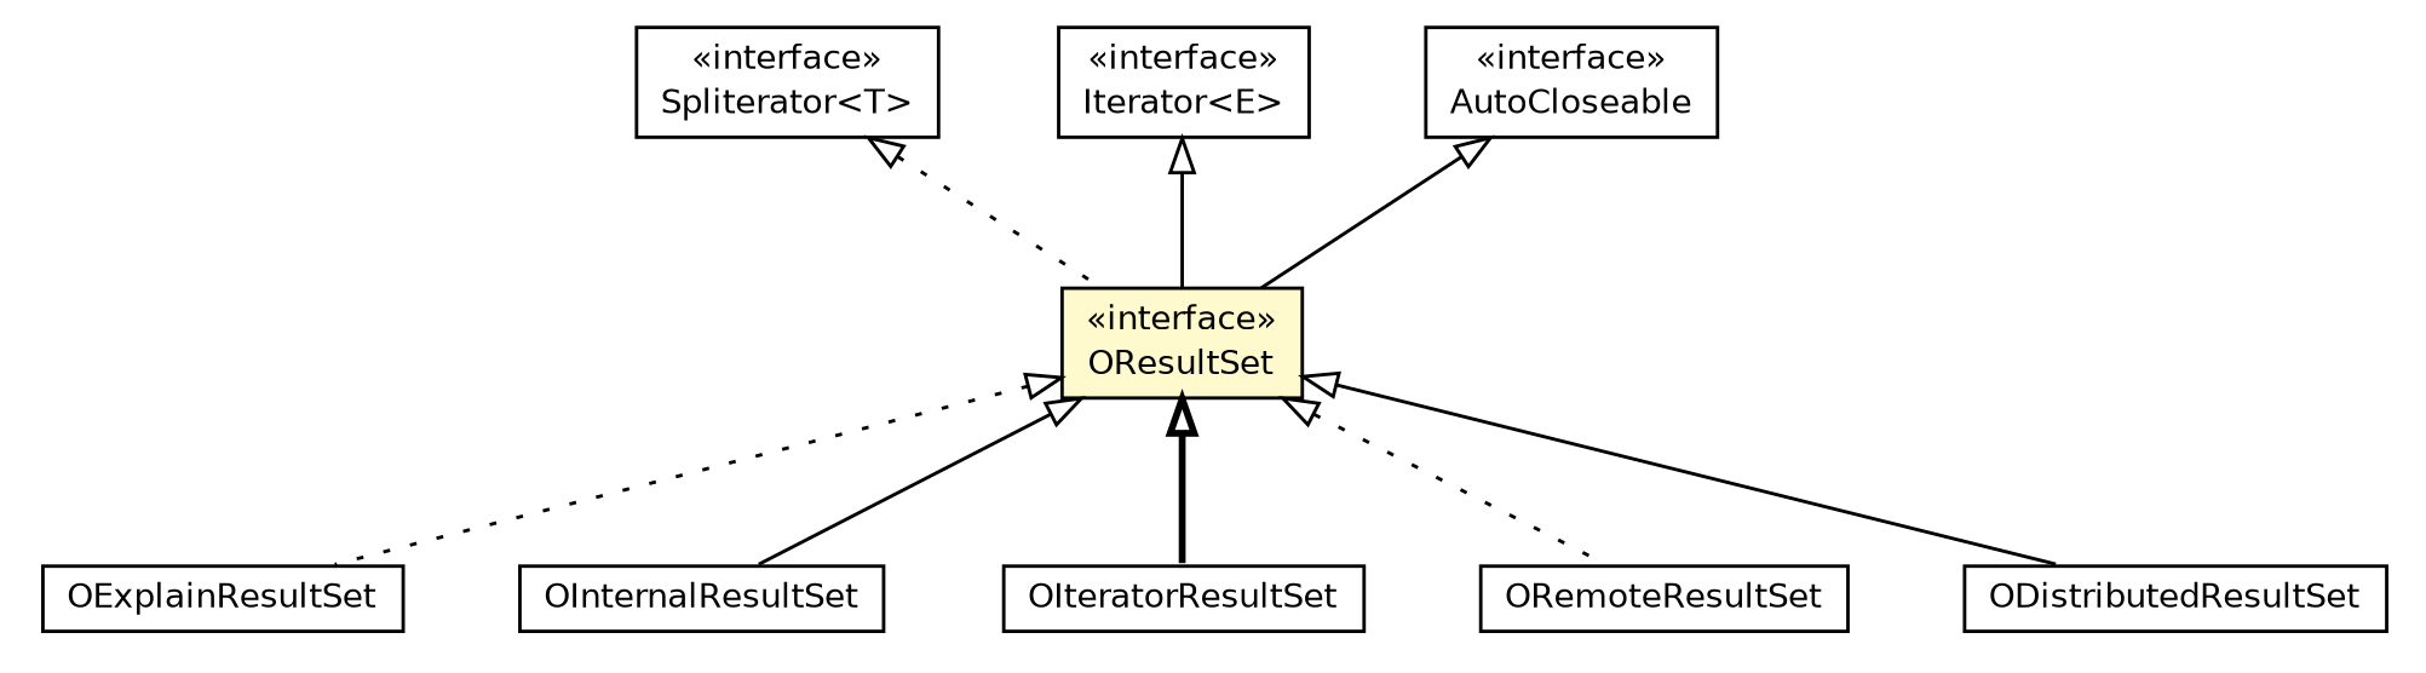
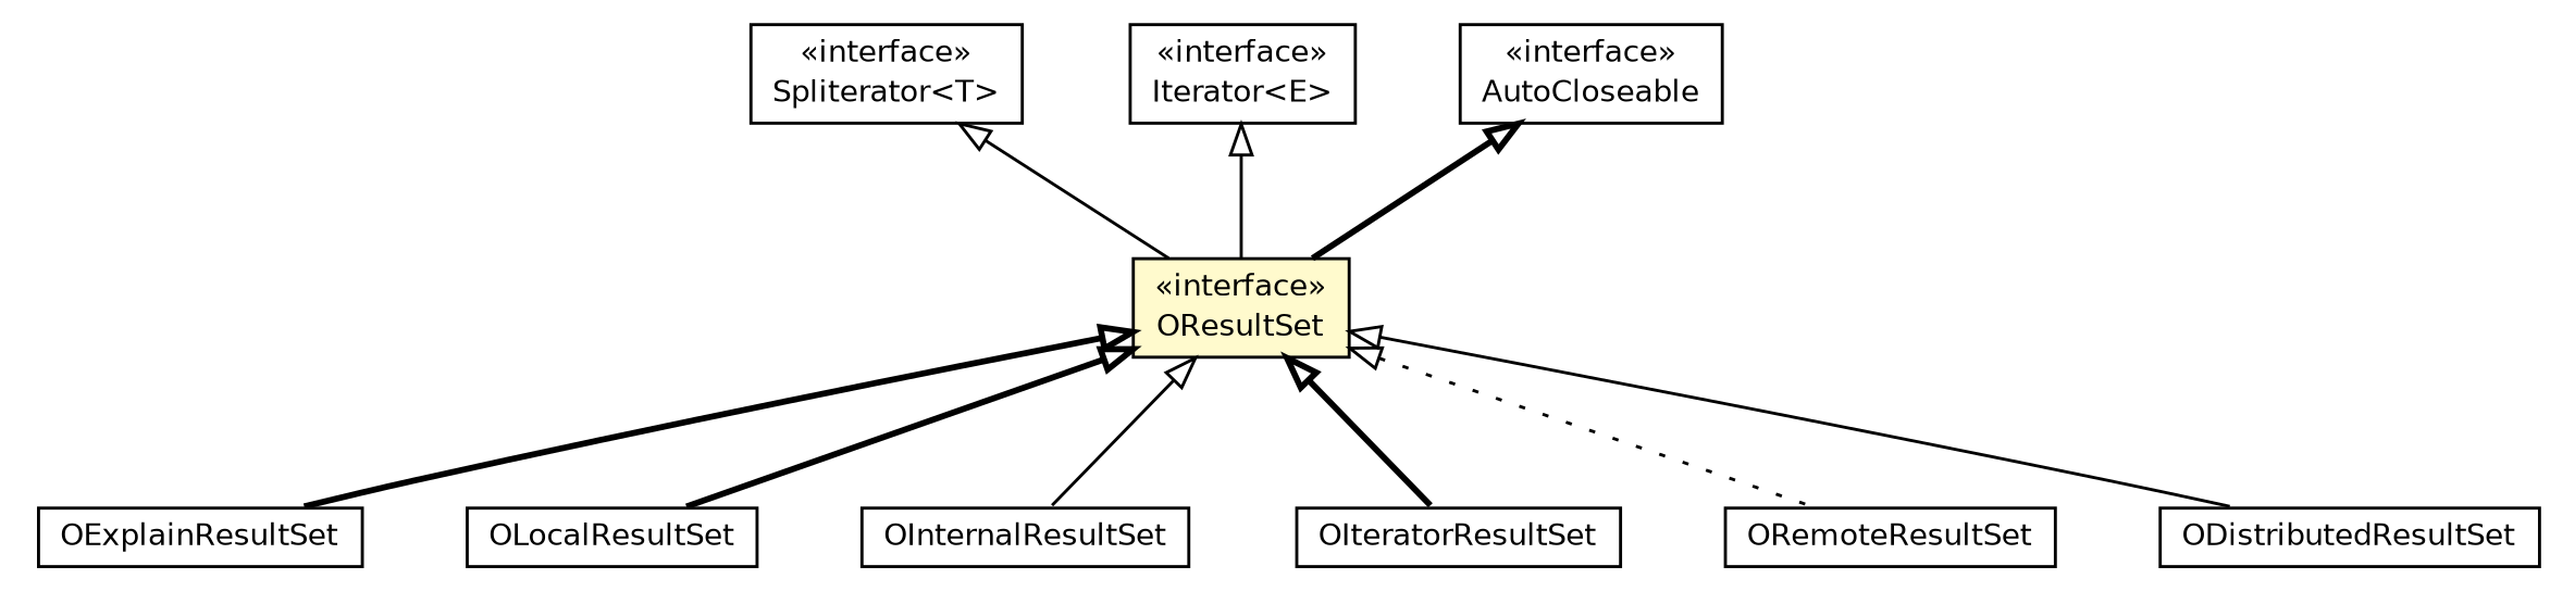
  digraph {
    nodesep=0.25
    ranksep=0.5
    node [fontcolor=black fontname=Helvetica fontsize=10.0 shape=plaintext]
    edge [arrowtail=empty dir=back fontname=Helvetica fontsize=10 headport=p labelfontname=Helvetica labelfontsize=10 style=solid tailport=p]
    n1 [label=<<table title="com.orientechnologies.orient.core.sql.parser.OExplainResultSet" border="0" cellborder="1" cellspacing="0" cellpadding="2" port="p" href="../parser/OExplainResultSet.html"> 		<tr><td><table border="0" cellspacing="0" cellpadding="1"> <tr><td align="center" balign="center"> OExplainResultSet </td></tr> 		</table></td></tr> 		</table>>]
+   n2 [label=<<table title="com.orientechnologies.orient.core.sql.parser.OLocalResultSet" border="0" cellborder="1" cellspacing="0" cellpadding="2" port="p" href="../parser/OLocalResultSet.html"> 		<tr><td><table border="0" cellspacing="0" cellpadding="1"> <tr><td align="center" balign="center"> OLocalResultSet </td></tr> 		</table></td></tr> 		</table>>]
    n3 [label=<<table title="com.orientechnologies.orient.core.sql.executor.OInternalResultSet" border="0" cellborder="1" cellspacing="0" cellpadding="2" port="p" href="./OInternalResultSet.html"> 		<tr><td><table border="0" cellspacing="0" cellpadding="1"> <tr><td align="center" balign="center"> OInternalResultSet </td></tr> 		</table></td></tr> 		</table>>]
    n4 [label=<<table title="com.orientechnologies.orient.core.sql.executor.OIteratorResultSet" border="0" cellborder="1" cellspacing="0" cellpadding="2" port="p" href="./OIteratorResultSet.html"> 		<tr><td><table border="0" cellspacing="0" cellpadding="1"> <tr><td align="center" balign="center"> OIteratorResultSet </td></tr> 		</table></td></tr> 		</table>>]
    n5 [label=<<table title="com.orientechnologies.orient.core.sql.executor.OResultSet" border="0" cellborder="1" cellspacing="0" cellpadding="2" port="p" bgcolor="lemonChiffon" href="./OResultSet.html"> 		<tr><td><table border="0" cellspacing="0" cellpadding="1"> <tr><td align="center" balign="center"> &#171;interface&#187; </td></tr> <tr><td align="center" balign="center"> OResultSet </td></tr> 		</table></td></tr> 		</table>>]
    n6 [label=<<table title="com.orientechnologies.orient.client.remote.message.ORemoteResultSet" border="0" cellborder="1" cellspacing="0" cellpadding="2" port="p" href="../../../client/remote/message/ORemoteResultSet.html"> 		<tr><td><table border="0" cellspacing="0" cellpadding="1"> <tr><td align="center" balign="center"> ORemoteResultSet </td></tr> 		</table></td></tr> 		</table>>]
    n7 [label=<<table title="com.orientechnologies.orient.server.distributed.impl.sql.executor.ODistributedResultSet" border="0" cellborder="1" cellspacing="0" cellpadding="2" port="p" href="../../../server/distributed/impl/sql/executor/ODistributedResultSet.html"> 		<tr><td><table border="0" cellspacing="0" cellpadding="1"> <tr><td align="center" balign="center"> ODistributedResultSet </td></tr> 		</table></td></tr> 		</table>>]
    n8 [label=<<table title="java.util.Spliterator" border="0" cellborder="1" cellspacing="0" cellpadding="2" port="p" href="http://java.sun.com/j2se/1.4.2/docs/api/java/util/Spliterator.html"> 		<tr><td><table border="0" cellspacing="0" cellpadding="1"> <tr><td align="center" balign="center"> &#171;interface&#187; </td></tr> <tr><td align="center" balign="center"> Spliterator&lt;T&gt; </td></tr> 		</table></td></tr> 		</table>>]
    n9 [label=<<table title="java.util.Iterator" border="0" cellborder="1" cellspacing="0" cellpadding="2" port="p" href="http://java.sun.com/j2se/1.4.2/docs/api/java/util/Iterator.html"> 		<tr><td><table border="0" cellspacing="0" cellpadding="1"> <tr><td align="center" balign="center"> &#171;interface&#187; </td></tr> <tr><td align="center" balign="center"> Iterator&lt;E&gt; </td></tr> 		</table></td></tr> 		</table>>]
    n10 [label=<<table title="java.lang.AutoCloseable" border="0" cellborder="1" cellspacing="0" cellpadding="2" port="p" href="http://java.sun.com/j2se/1.4.2/docs/api/java/lang/AutoCloseable.html"> 		<tr><td><table border="0" cellspacing="0" cellpadding="1"> <tr><td align="center" balign="center"> &#171;interface&#187; </td></tr> <tr><td align="center" balign="center"> AutoCloseable </td></tr> 		</table></td></tr> 		</table>>]
-   n5 -> n1 [style=dotted]
+   n5 -> n1 [style=bold]
+   n5 -> n2 [style=bold]
    n5 -> n3
    n5 -> n4 [style=bold]
    n5 -> n6 [style=dotted]
    n5 -> n7
-   n8 -> n5 [style=dotted]
+   n8 -> n5
    n9 -> n5
-   n10 -> n5
+   n10 -> n5 [style=bold]
  }
